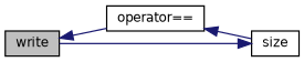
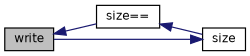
  digraph {
    rankdir=LR
    node [color=black fontname=Helvetica fontsize=10 shape=record]
    edge [color=midnightblue dir=back fontname=Helvetica fontsize=10 labelfontname=Helvetica labelfontsize=10 style=solid]
    n1 [fillcolor=grey75 fontcolor=black height=0.2 label=write style=filled width=0.4]
-   n2 [height=0.2 label="operator==" width=0.4]
+   n2 [height=0.2 label="size==" width=0.4]
    n3 [height=0.2 label=size width=0.4]
    n1 -> n2
    n2 -> n3
    n3 -> n1
  }
